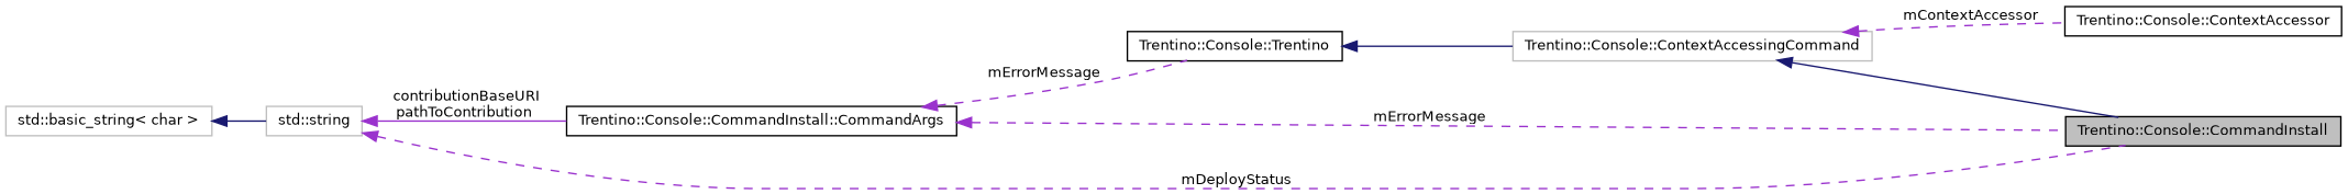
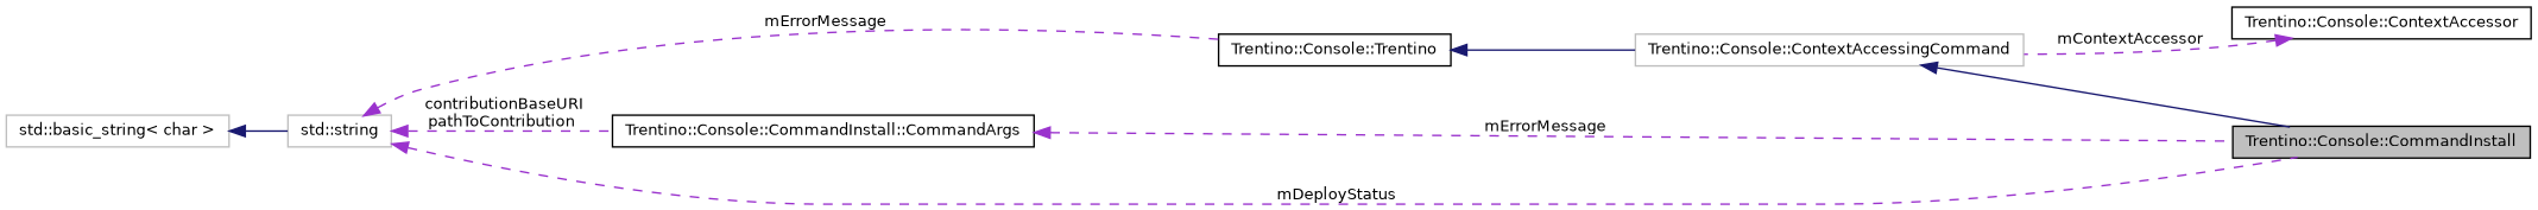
  digraph {
    rankdir=LR
    node [color=black fillcolor=white fontname=Helvetica fontsize=10 shape=record style=filled]
    edge [color=darkorchid3 dir=back fontname=Helvetica fontsize=10 labelfontname=Helvetica labelfontsize=10 style=dashed]
    n1 [fillcolor=grey75 fontcolor=black height=0.2 label="Trentino::Console::CommandInstall" width=0.4]
    n2 [color=grey75 height=0.2 label="Trentino::Console::ContextAccessingCommand" width=0.4]
    n3 [height=0.2 label="Trentino::Console::Trentino" width=0.4]
    n4 [color=grey75 height=0.2 label="std::string" width=0.4]
    n5 [height=0.2 label="Trentino::Console::CommandInstall::CommandArgs" width=0.4]
    n6 [color=grey75 height=0.2 label="std::basic_string\< char \>" width=0.4]
    n7 [height=0.2 label="Trentino::Console::ContextAccessor" width=0.4]
    n2 -> n1 [color=midnightblue style=solid]
    n3 -> n2 [color=midnightblue style=solid]
    n4 -> n1 [label=" mDeployStatus"]
-   n5 -> n3 [label=" mErrorMessage"]
-   n4 -> n5 [label=" contributionBaseURI\npathToContribution" style=solid]
+   n4 -> n3 [label=" mErrorMessage"]
+   n4 -> n5 [label=" contributionBaseURI\npathToContribution"]
    n5 -> n1 [label=" mErrorMessage"]
    n6 -> n4 [color=midnightblue style=solid]
-   n2 -> n7 [label=" mContextAccessor"]
+   n7 -> n2 [label=" mContextAccessor"]
  }
